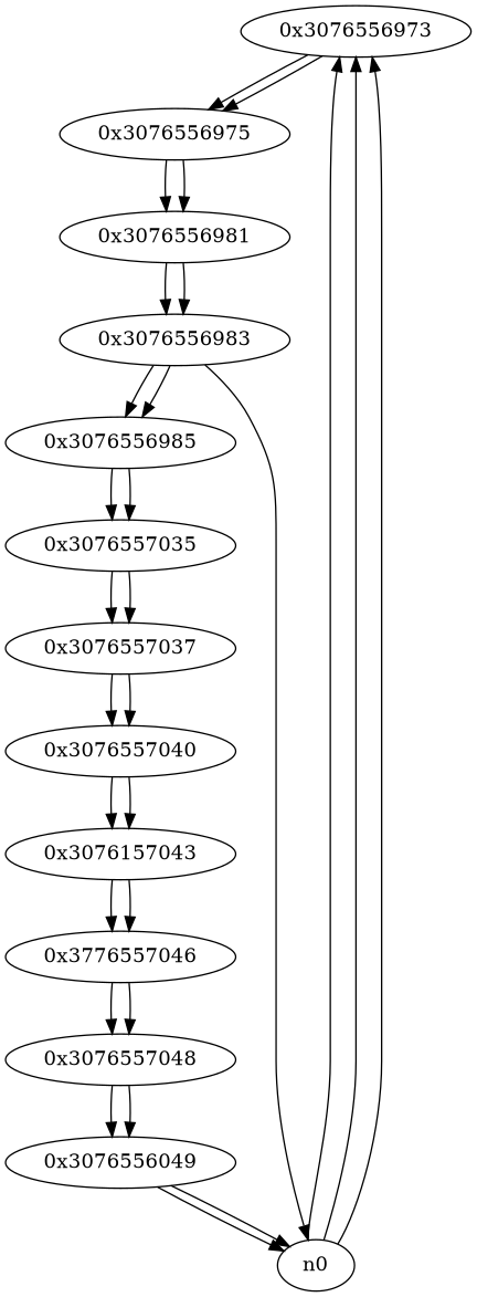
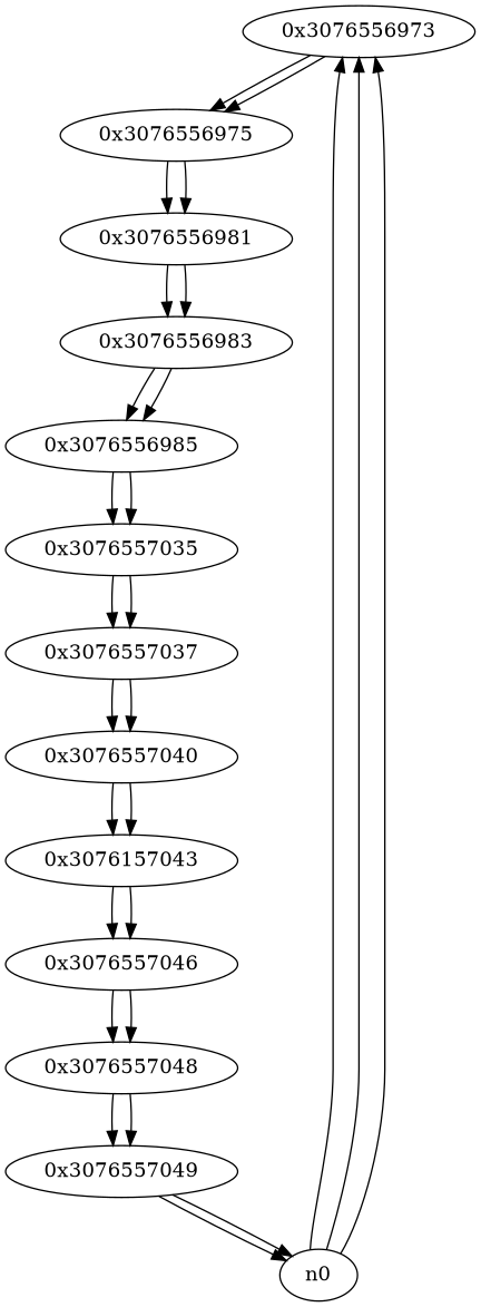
  digraph {
    n1 [label="0x3076556973"]
    n2 [label="0x3076556975"]
    n3 [label="0x3076556981"]
    n4 [label="0x3076556983"]
    n5 [label="0x3076556985"]
    n0
    n6 [label="0x3076557035"]
    n7 [label="0x3076557037"]
    n8 [label="0x3076557040"]
    n9 [label="0x3076157043"]
-   n10 [label="0x3776557046"]
+   n10 [label="0x3076557046"]
    n11 [label="0x3076557048"]
-   n12 [label="0x3076556049"]
+   n12 [label="0x3076557049"]
    n1 -> n2
    n1 -> n2
    n2 -> n3
    n2 -> n3
    n3 -> n4
    n3 -> n4
    n4 -> n5
    n4 -> n5
-   n4 -> n0
    n5 -> n6
    n5 -> n6
    n0 -> n1
    n0 -> n1
    n0 -> n1
    n6 -> n7
    n6 -> n7
    n7 -> n8
    n7 -> n8
    n8 -> n9
    n8 -> n9
    n9 -> n10
    n9 -> n10
    n10 -> n11
    n10 -> n11
    n11 -> n12
    n11 -> n12
    n12 -> n0
    n12 -> n0
  }
